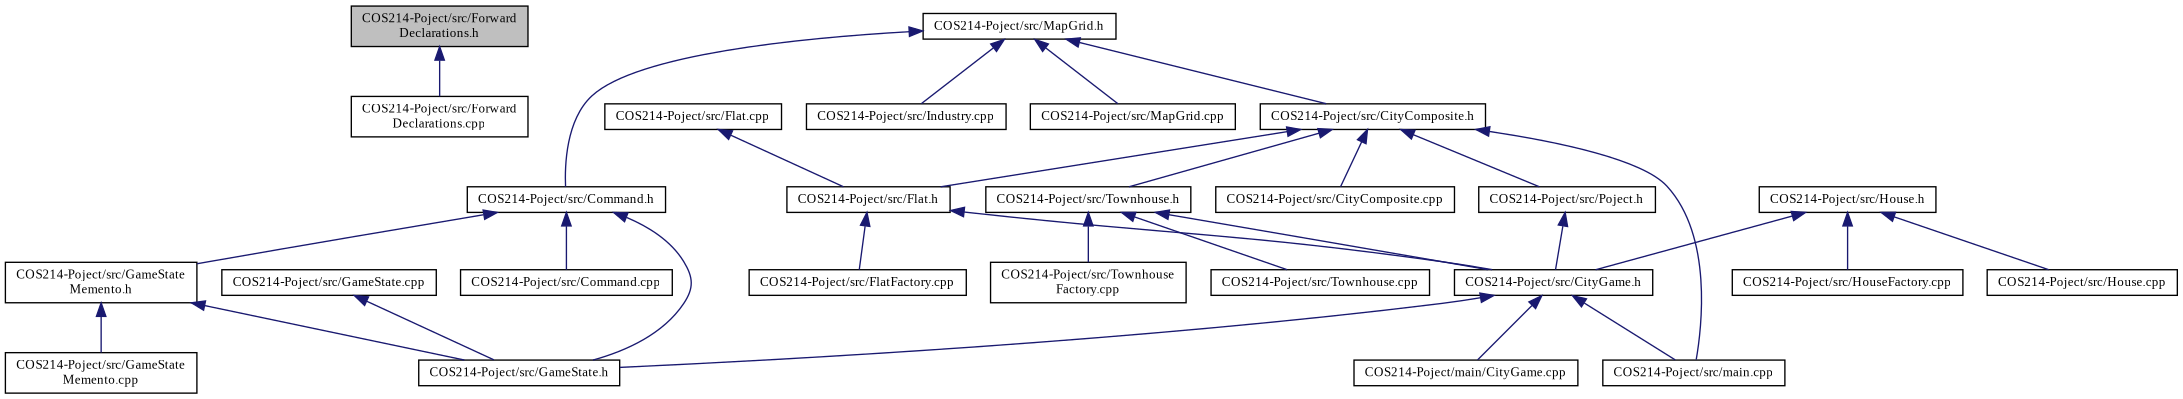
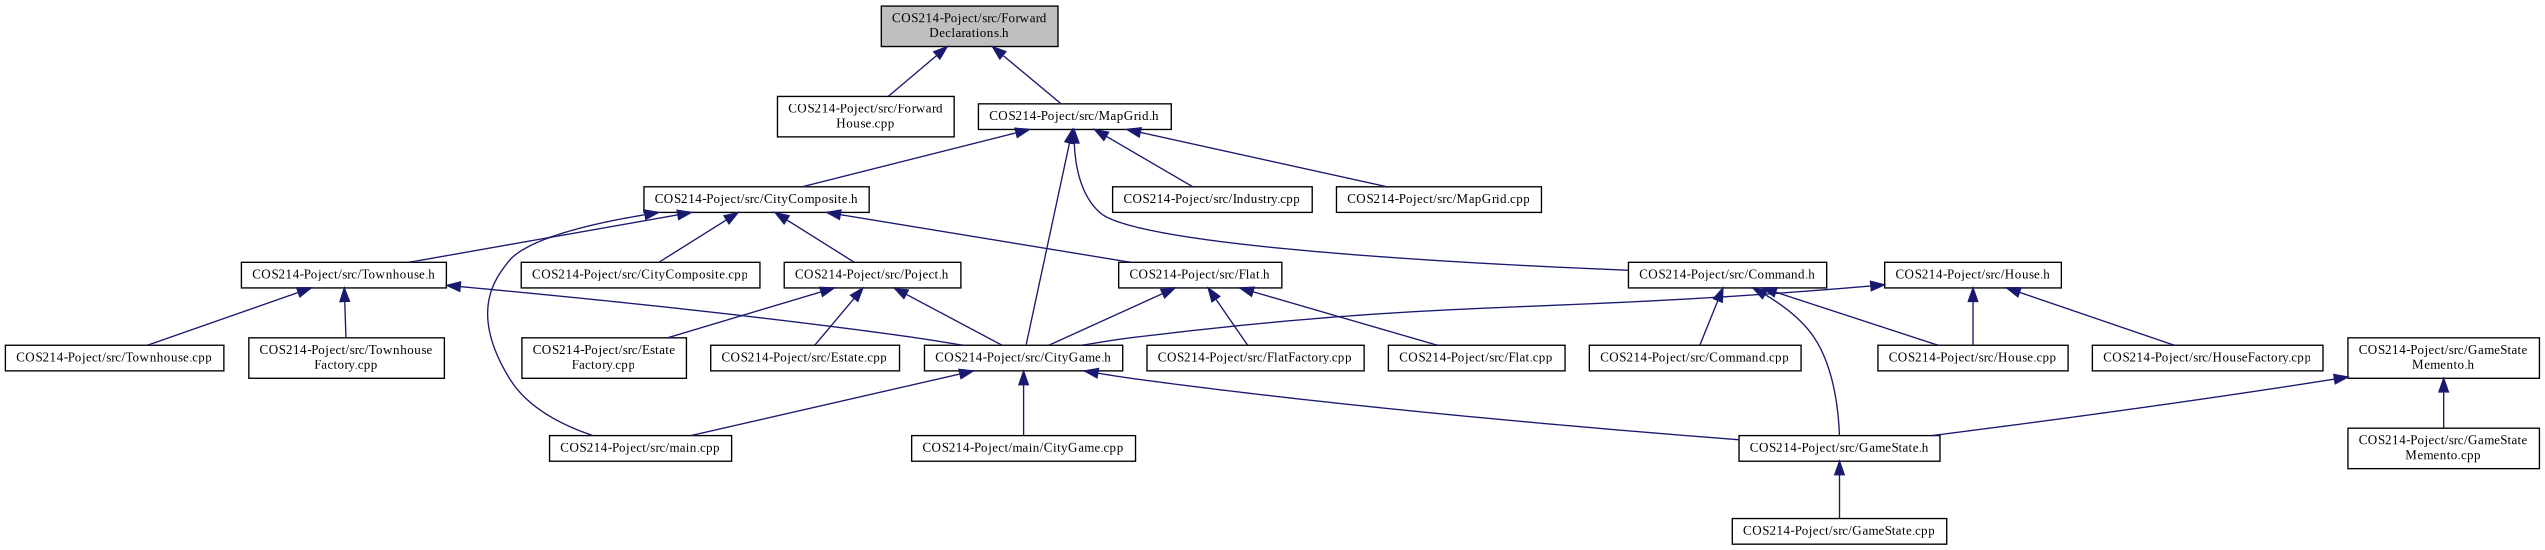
  digraph {
    fontname="Liberation Serif"
    node [color=black fillcolor=white fontname="Liberation Serif" fontsize=10 shape=record style=filled]
    edge [color=midnightblue dir=back fontname="Liberation Serif" fontsize=10 labelfontname=Helvetica labelfontsize=10 style=solid]
    n1 [fillcolor=grey75 fontcolor=black height=0.2 label="COS214-Poject/src/Forward\lDeclarations.h" width=0.4]
-   n2 [height=0.2 label="COS214-Poject/src/Forward\lDeclarations.cpp" width=0.4]
+   n2 [height=0.2 label="COS214-Poject/src/Forward\lHouse.cpp" width=0.4]
    n3 [height=0.2 label="COS214-Poject/src/MapGrid.h" width=0.4]
    n4 [height=0.2 label="COS214-Poject/src/CityComposite.h" width=0.4]
    n5 [height=0.2 label="COS214-Poject/src/CityGame.h" width=0.4]
    n6 [height=0.2 label="COS214-Poject/src/Command.h" width=0.4]
    n7 [height=0.2 label="COS214-Poject/src/Industry.cpp" width=0.4]
    n8 [height=0.2 label="COS214-Poject/src/MapGrid.cpp" width=0.4]
    n9 [height=0.2 label="COS214-Poject/src/CityComposite.cpp" width=0.4]
    n10 [height=0.2 label="COS214-Poject/src/Poject.h" width=0.4]
    n11 [height=0.2 label="COS214-Poject/src/Flat.h" width=0.4]
    n12 [height=0.2 label="COS214-Poject/src/Townhouse.h" width=0.4]
    n13 [height=0.2 label="COS214-Poject/src/main.cpp" width=0.4]
    n14 [height=0.2 label="COS214-Poject/main/CityGame.cpp" width=0.4]
    n15 [height=0.2 label="COS214-Poject/src/GameState.h" width=0.4]
    n16 [height=0.2 label="COS214-Poject/src/Command.cpp" width=0.4]
    n17 [height=0.2 label="COS214-Poject/src/GameState\lMemento.h" width=0.4]
+   n18 [height=0.2 label="COS214-Poject/src/Estate.cpp" width=0.4]
+   n19 [height=0.2 label="COS214-Poject/src/Estate\lFactory.cpp" width=0.4]
    n20 [height=0.2 label="COS214-Poject/src/Flat.cpp" width=0.4]
    n21 [height=0.2 label="COS214-Poject/src/FlatFactory.cpp" width=0.4]
    n22 [height=0.2 label="COS214-Poject/src/House.h" width=0.4]
    n23 [height=0.2 label="COS214-Poject/src/House.cpp" width=0.4]
    n24 [height=0.2 label="COS214-Poject/src/HouseFactory.cpp" width=0.4]
    n25 [height=0.2 label="COS214-Poject/src/Townhouse.cpp" width=0.4]
    n26 [height=0.2 label="COS214-Poject/src/Townhouse\lFactory.cpp" width=0.4]
    n27 [height=0.2 label="COS214-Poject/src/GameState.cpp" width=0.4]
    n28 [height=0.2 label="COS214-Poject/src/GameState\lMemento.cpp" width=0.4]
    n1 -> n2
+   n1 -> n3
    n3 -> n4
+   n3 -> n5
    n3 -> n6
    n3 -> n7
    n3 -> n8
    n4 -> n9
    n4 -> n10
    n4 -> n11
    n4 -> n12
    n4 -> n13
    n5 -> n13
    n5 -> n14
    n5 -> n15
    n6 -> n15
    n6 -> n16
-   n6 -> n17
+   n6 -> n23
    n10 -> n5
+   n10 -> n18
+   n10 -> n19
    n11 -> n5
-   n20 -> n11
+   n11 -> n20
    n11 -> n21
    n12 -> n5
    n12 -> n25
    n12 -> n26
-   n27 -> n15
+   n15 -> n27
    n17 -> n15
    n17 -> n28
    n22 -> n5
    n22 -> n23
    n22 -> n24
  }
